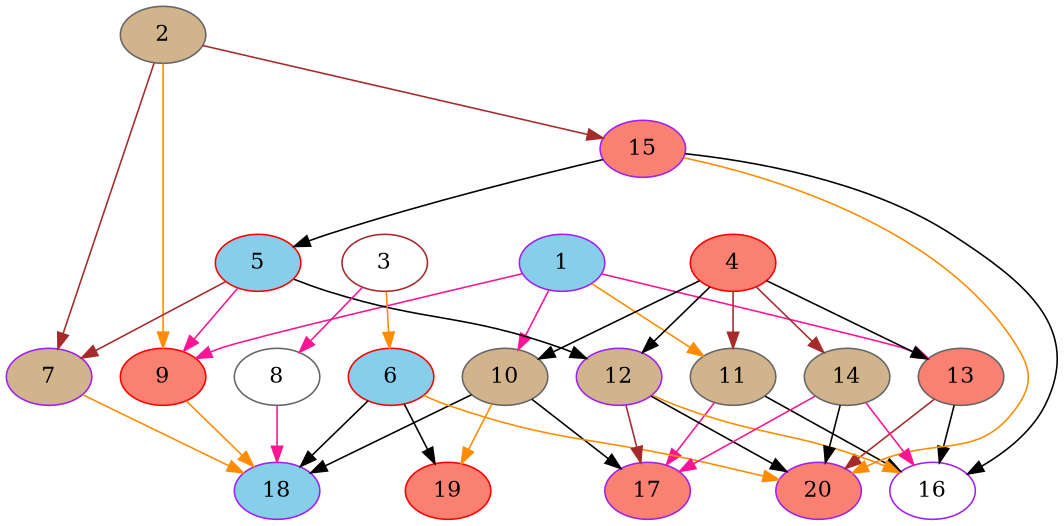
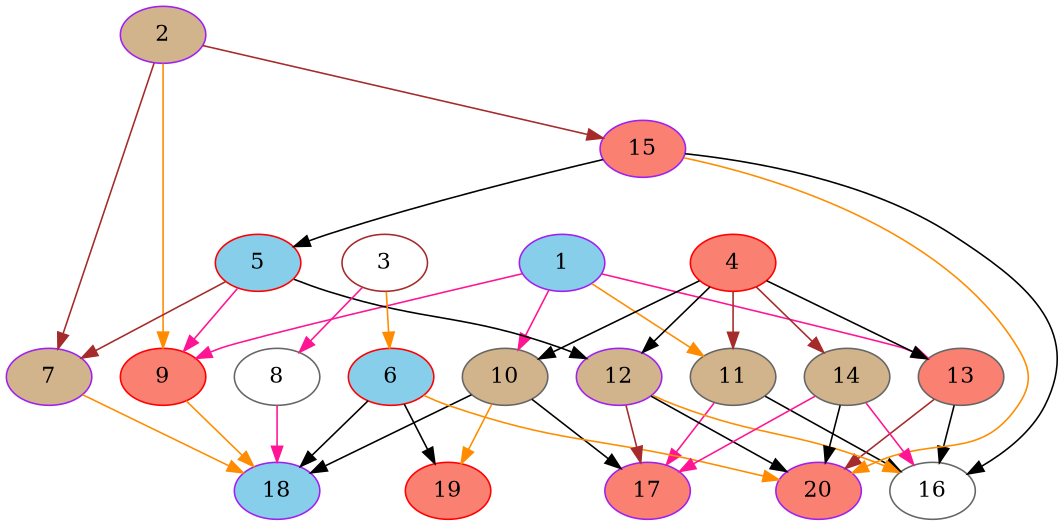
  digraph {
    node [alpha=0.07 color=purple fillcolor=salmon style=filled]
    edge [color=black]
    1 [alpha=0.13 expect_size=41380864 fillcolor=skyblue]
    9 [alpha=0.19 color=red expect_size=27034624]
    10 [alpha=0.11 color=gray40 expect_size=28639232 fillcolor=tan]
    11 [alpha=0.14 color=gray40 expect_size=5301248 fillcolor=tan]
    13 [alpha=0.20 color=gray40 expect_size=5660672]
    18 [alpha=0.11 expect_size=31372288 fillcolor=skyblue]
    19 [color=red expect_size=17613824]
    17 [alpha=0.16 expect_size=11550720]
-   16 [alpha=0.02 expect_size=39555072 fillcolor=white]
+   16 [alpha=0.02 color=gray40 expect_size=39555072 fillcolor=white]
    20 [alpha=0.03 expect_size=15969280]
-   2 [color=gray40 expect_size=20967424 fillcolor=tan]
+   2 [expect_size=20967424 fillcolor=tan]
    7 [alpha=0.08 expect_size=36284416 fillcolor=tan]
    15 [expect_size=14117888]
    5 [alpha=0.11 color=red expect_size=30331904 fillcolor=skyblue]
    3 [alpha=0.08 color=brown expect_size=34529280 fillcolor=white]
    6 [alpha=0.08 color=red expect_size=19011584 fillcolor=skyblue]
    8 [alpha=0.14 color=gray40 expect_size=33851392 fillcolor=white]
    4 [alpha=0.15 color=red expect_size=31598592]
    12 [alpha=0.14 expect_size=36615168 fillcolor=tan]
    14 [color=gray40 expect_size=24878080 fillcolor=tan]
    1 -> 9 [color=deeppink]
    1 -> 10 [color=deeppink]
    1 -> 11 [color=darkorange]
    1 -> 13 [color=deeppink]
    9 -> 18 [color=darkorange]
    10 -> 18
    10 -> 19 [color=darkorange]
    10 -> 17
    11 -> 17 [color=deeppink]
    11 -> 16
    13 -> 16
    13 -> 20 [color=brown]
    2 -> 9 [color=darkorange]
    2 -> 7 [color=brown]
    2 -> 15 [color=brown]
    7 -> 18 [color=darkorange]
    15 -> 16
    15 -> 20 [color=darkorange]
    15 -> 5
    5 -> 9 [color=deeppink]
    5 -> 7 [color=brown]
    5 -> 12
    3 -> 6 [color=darkorange]
    3 -> 8 [color=deeppink]
    6 -> 18
    6 -> 19
    6 -> 20 [color=darkorange]
    8 -> 18 [color=deeppink]
    4 -> 10
    4 -> 11 [color=brown]
    4 -> 13
    4 -> 12
    4 -> 14 [color=brown]
    12 -> 17 [color=brown]
    12 -> 16 [color=darkorange]
    12 -> 20
    14 -> 17 [color=deeppink]
    14 -> 16 [color=deeppink]
    14 -> 20
  }
